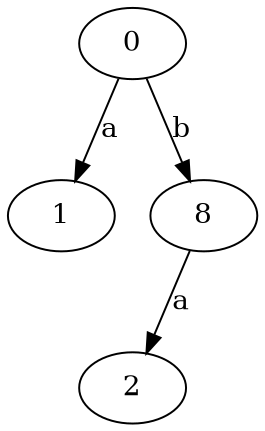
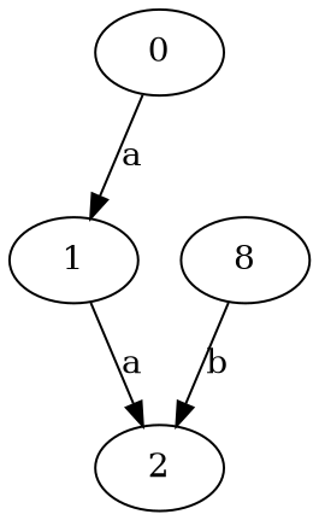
  strict digraph {
    1
    2
    0
    n4 [label=8]
+   1 -> 2 [label=a]
    0 -> 1 [label=a]
-   0 -> n4 [label=b]
-   n4 -> 2 [label=a]
+   n4 -> 2 [label=b]
  }
